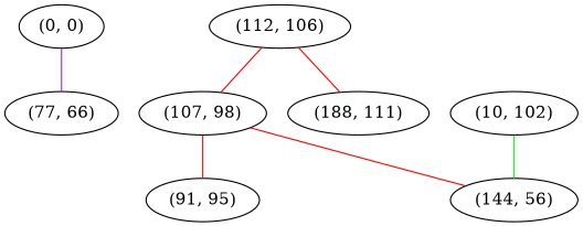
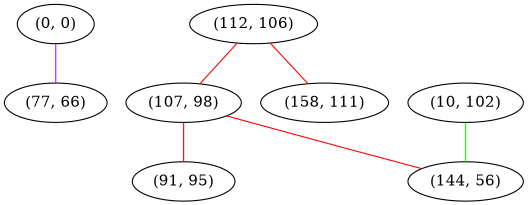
  graph {
    edge [color=red weight=1]
    "(0, 0)"
    "(77, 66)"
    "(112, 106)"
    "(107, 98)"
-   "(158, 111)" [label="(188, 111)"]
+   "(158, 111)"
    "(91, 95)"
    n7 [label="(144, 56)"]
    "(10, 102)"
    "(0, 0)" -- "(77, 66)" [color=purple weight=4]
    "(112, 106)" -- "(107, 98)"
    "(112, 106)" -- "(158, 111)"
    "(107, 98)" -- "(91, 95)"
    "(107, 98)" -- n7
    "(10, 102)" -- n7 [color=green weight=2]
  }
